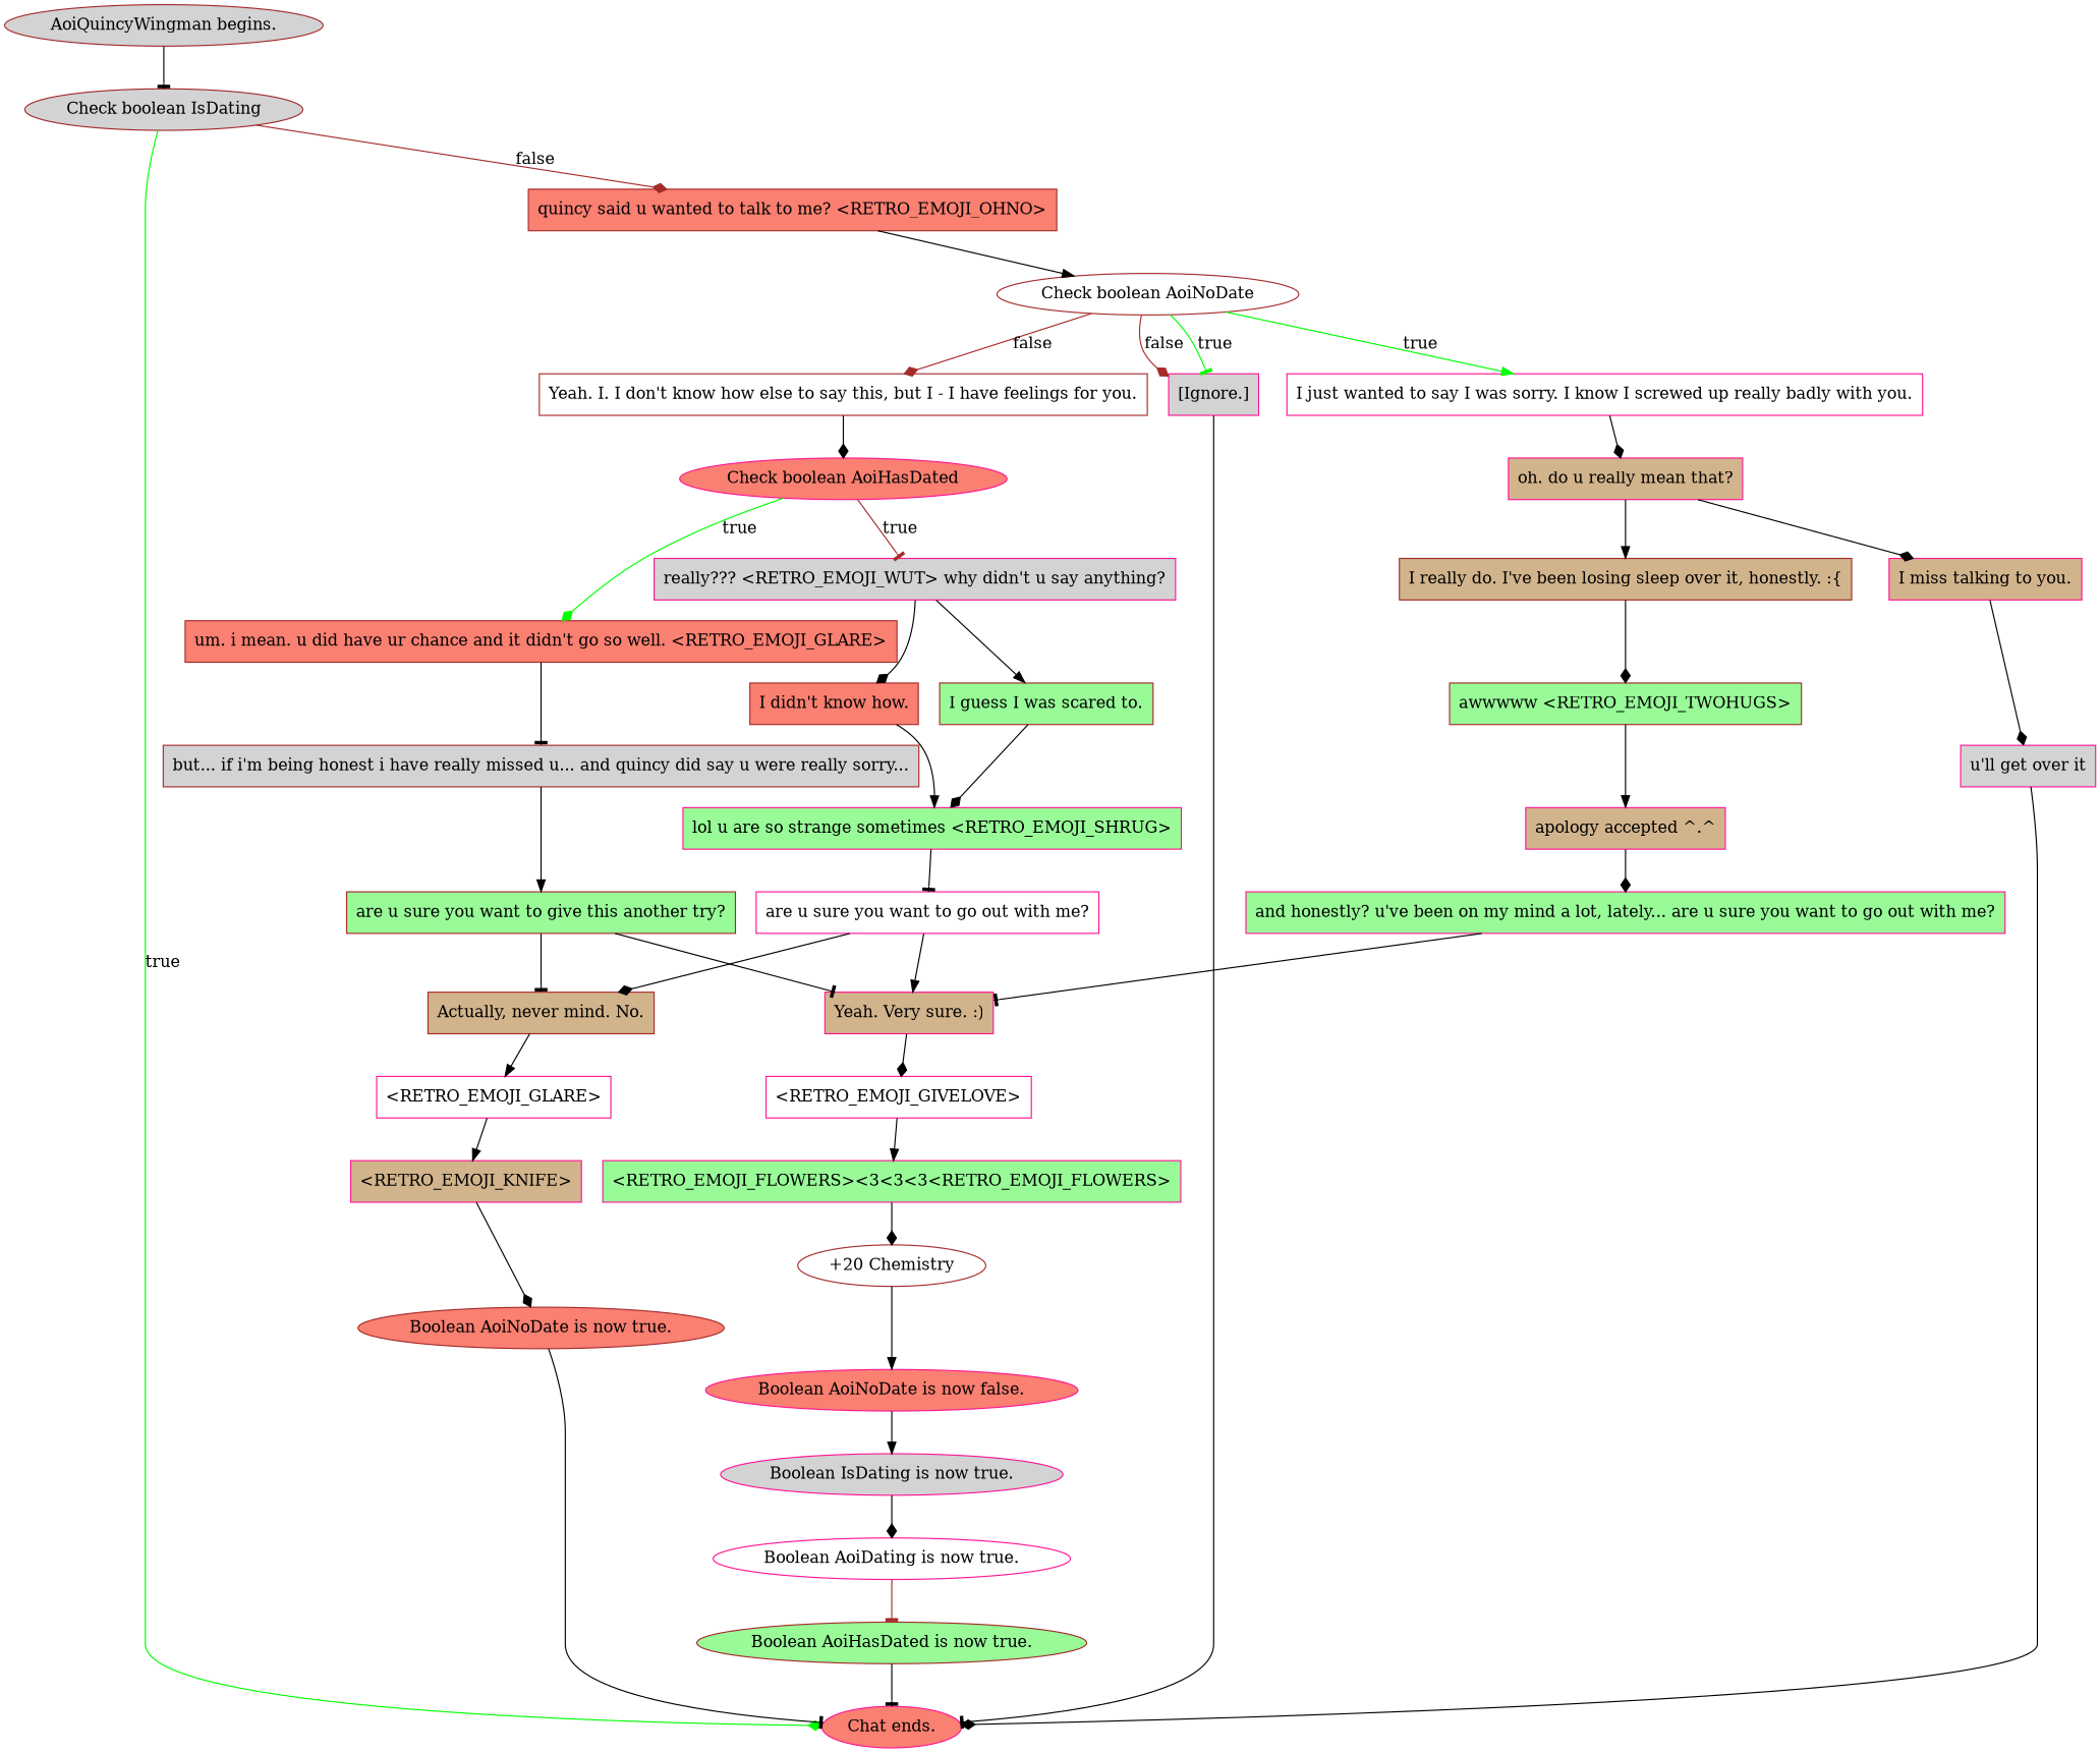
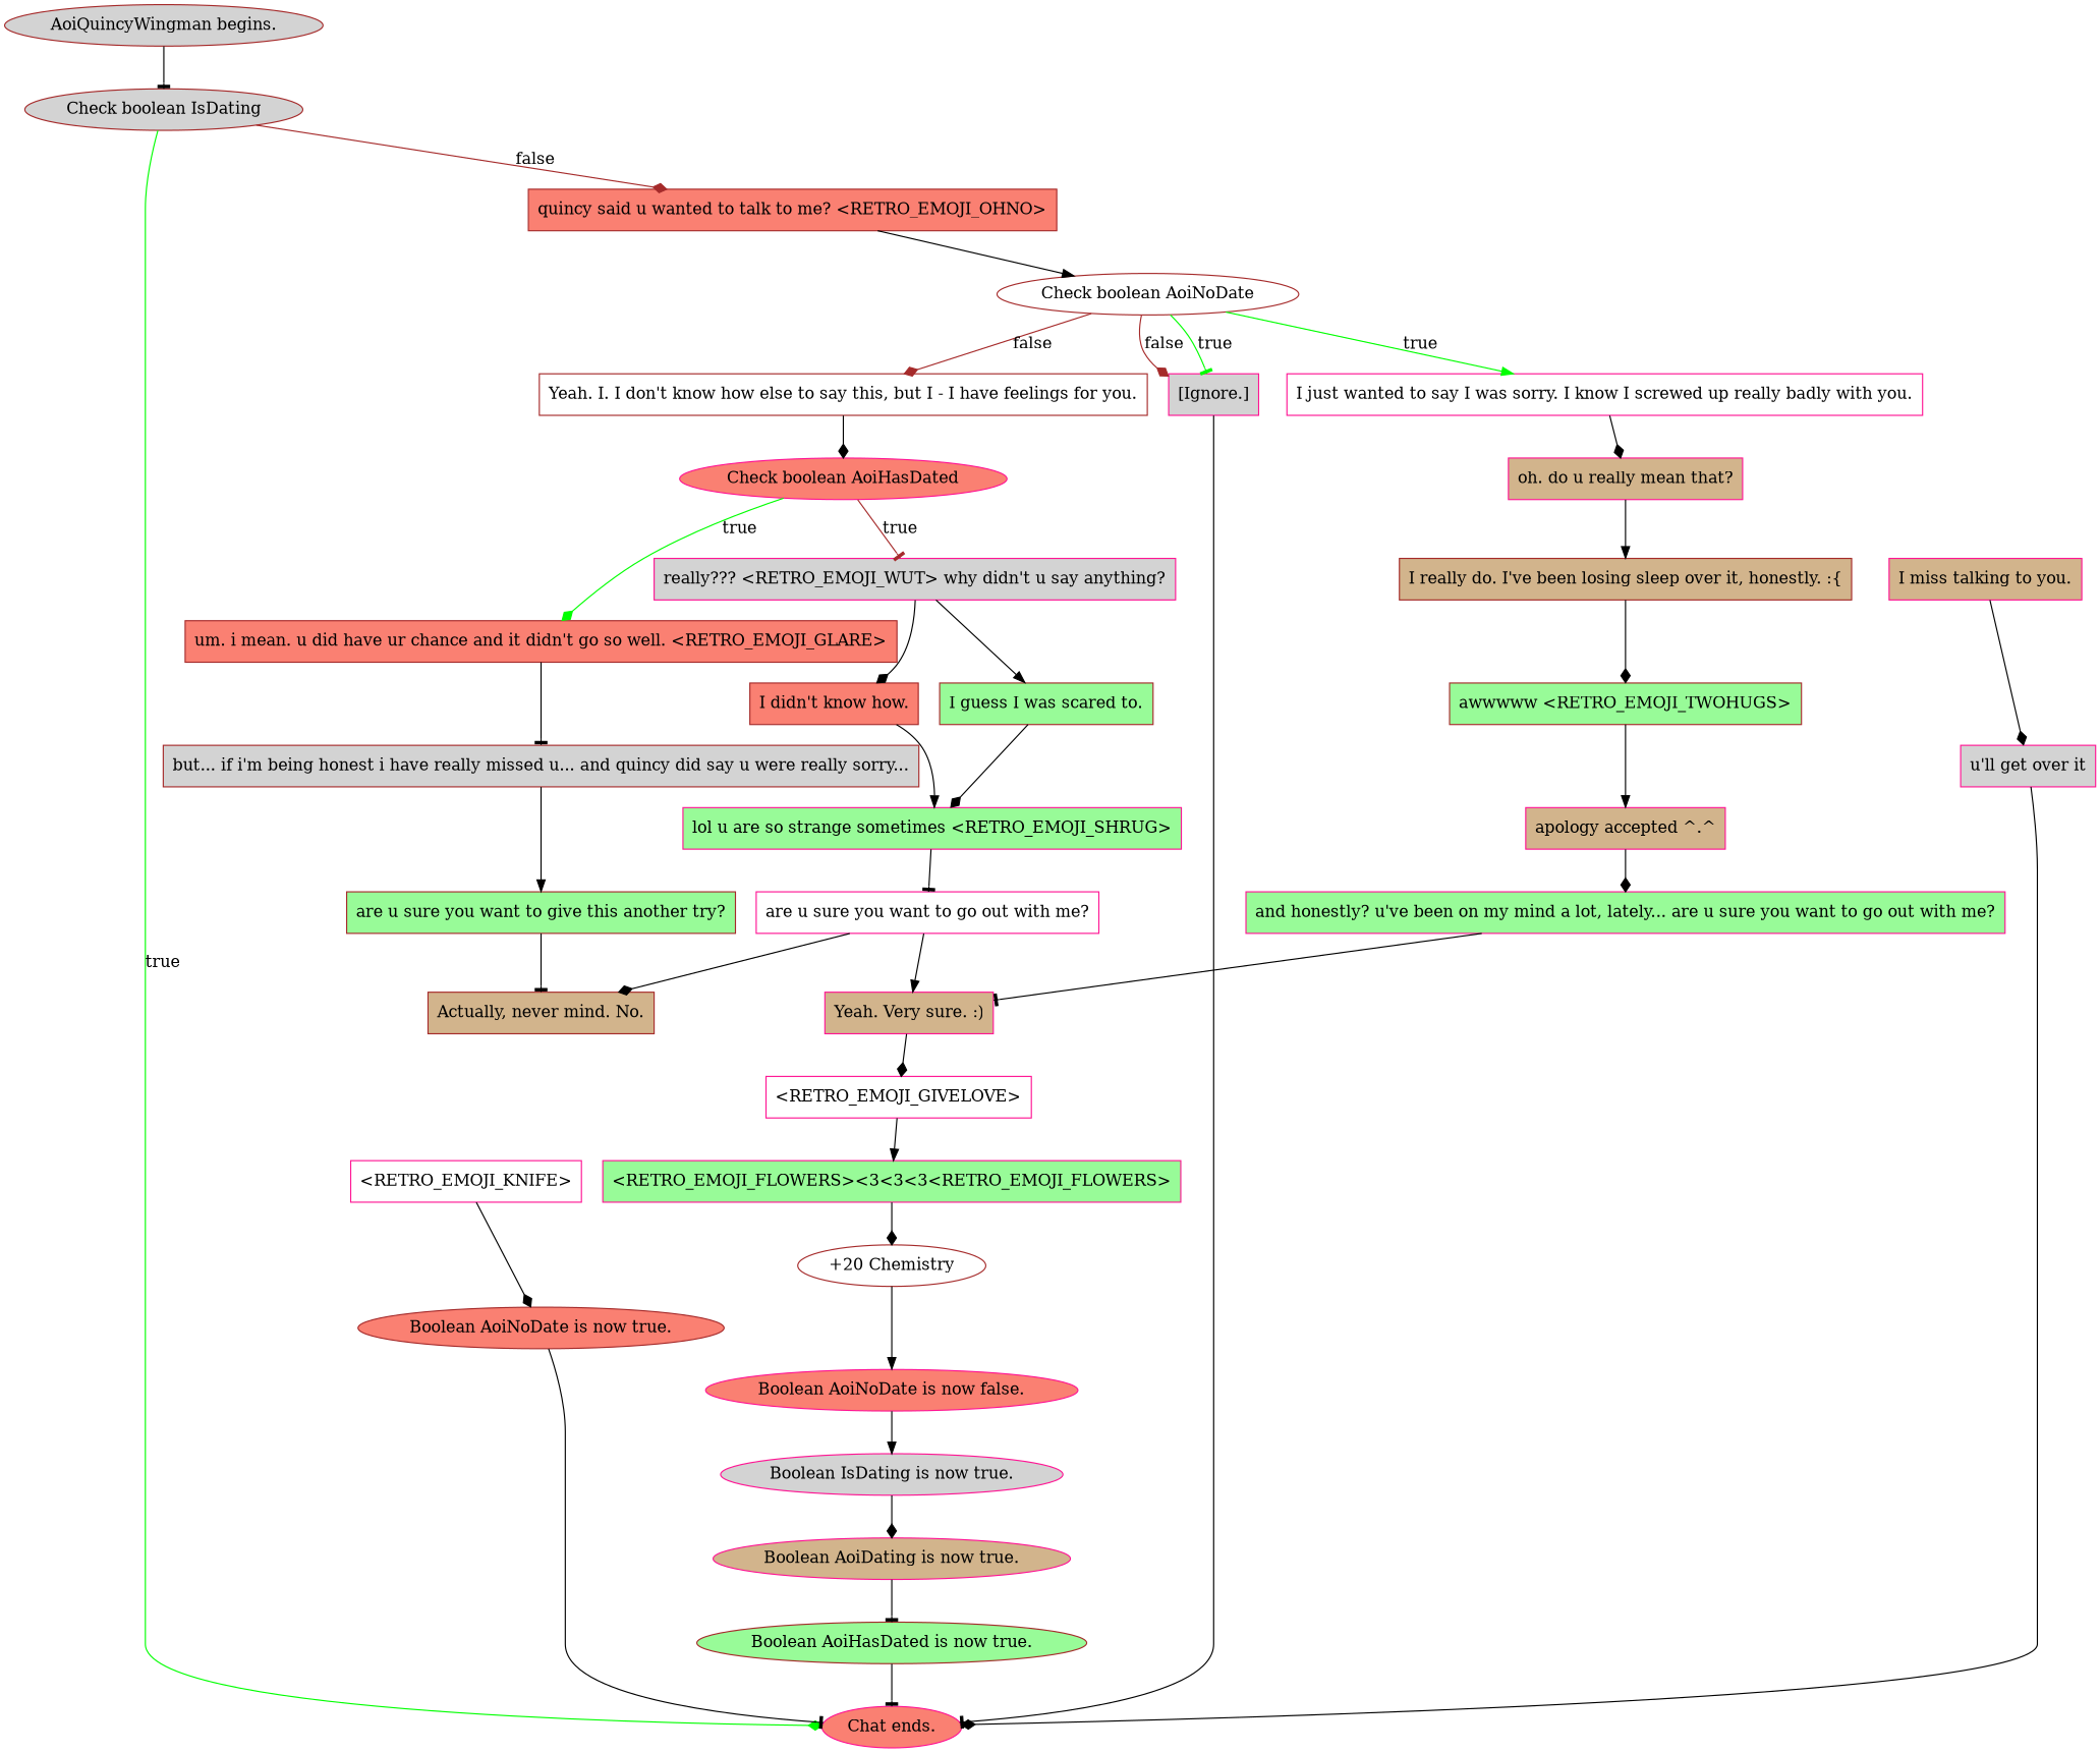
  digraph {
    node [color=deeppink fillcolor=white style=filled shape=box]
    edge [arrowhead=diamond]
    "AoiQuincyWingman begins." [color=brown fillcolor=lightgrey shape=""]
    n2 [color=brown fillcolor=lightgrey label="Check boolean IsDating" shape=""]
    "Chat ends." [fillcolor=salmon shape=""]
    n4 [color=brown fillcolor=salmon label="quincy said u wanted to talk to me? <RETRO_EMOJI_OHNO>"]
    n5 [color=brown label="Check boolean AoiNoDate" shape=""]
    n6 [label="I just wanted to say I was sorry. I know I screwed up really badly with you."]
    n7 [fillcolor=lightgrey label="[Ignore.]"]
    n8 [color=brown label="Yeah. I. I don't know how else to say this, but I - I have feelings for you."]
    n9 [fillcolor=tan label="oh. do u really mean that?"]
    n10 [fillcolor=salmon label="Check boolean AoiHasDated" shape=""]
    n11 [fillcolor=tan label="I miss talking to you."]
    n12 [color=brown fillcolor=tan label="I really do. I've been losing sleep over it, honestly. :{"]
    n13 [color=brown fillcolor=salmon label="um. i mean. u did have ur chance and it didn't go so well. <RETRO_EMOJI_GLARE>"]
    n14 [fillcolor=lightgrey label="really??? <RETRO_EMOJI_WUT> why didn't u say anything?"]
    n15 [fillcolor=lightgrey label="u'll get over it"]
    n16 [color=brown fillcolor=palegreen label="awwwww <RETRO_EMOJI_TWOHUGS>"]
    n17 [color=brown fillcolor=lightgrey label="but... if i'm being honest i have really missed u... and quincy did say u were really sorry..."]
    n18 [color=brown fillcolor=salmon label="I didn't know how."]
    n19 [color=brown fillcolor=palegreen label="I guess I was scared to."]
    n20 [fillcolor=tan label="apology accepted ^.^"]
    n21 [color=brown fillcolor=palegreen label="are u sure you want to give this another try?"]
    n22 [fillcolor=palegreen label="lol u are so strange sometimes <RETRO_EMOJI_SHRUG>"]
    n23 [fillcolor=palegreen label="and honestly? u've been on my mind a lot, lately... are u sure you want to go out with me?"]
    n24 [color=brown fillcolor=tan label="Actually, never mind. No."]
    n25 [fillcolor=tan label="Yeah. Very sure. :)"]
    n26 [label="are u sure you want to go out with me?"]
-   n27 [label="<RETRO_EMOJI_GLARE>"]
    n28 [label="<RETRO_EMOJI_GIVELOVE>"]
-   n29 [fillcolor=tan label="<RETRO_EMOJI_KNIFE>"]
+   n29 [label="<RETRO_EMOJI_KNIFE>"]
    n30 [fillcolor=palegreen label="<RETRO_EMOJI_FLOWERS><3<3<3<RETRO_EMOJI_FLOWERS>"]
    n31 [color=brown fillcolor=salmon label="Boolean AoiNoDate is now true." shape=""]
    n32 [color=brown label="+20 Chemistry" shape=""]
    n33 [fillcolor=salmon label="Boolean AoiNoDate is now false." shape=""]
    n34 [fillcolor=lightgrey label="Boolean IsDating is now true." shape=""]
-   n35 [label="Boolean AoiDating is now true." shape=""]
+   n35 [fillcolor=tan label="Boolean AoiDating is now true." shape=""]
    n36 [color=brown fillcolor=palegreen label="Boolean AoiHasDated is now true." shape=""]
    "AoiQuincyWingman begins." -> n2 [arrowhead=tee]
    n2 -> "Chat ends." [color=green label=true]
    n2 -> n4 [color=brown label=false]
    n4 -> n5 [arrowhead=normal]
    n5 -> n6 [arrowhead=normal color=green label=true]
    n5 -> n7 [arrowhead=tee color=green label=true]
    n5 -> n7 [color=brown label=false]
    n5 -> n8 [color=brown label=false]
    n6 -> n9
    n7 -> "Chat ends." [arrowhead=tee]
    n8 -> n10
-   n9 -> n11
    n9 -> n12 [arrowhead=normal]
    n10 -> n13 [color=green label=true]
    n10 -> n14 [arrowhead=tee color=brown label=true]
    n11 -> n15
    n12 -> n16
    n13 -> n17 [arrowhead=tee]
    n14 -> n18
    n14 -> n19 [arrowhead=normal]
    n15 -> "Chat ends."
    n16 -> n20 [arrowhead=normal]
    n17 -> n21 [arrowhead=normal]
    n18 -> n22 [arrowhead=normal]
    n19 -> n22
    n20 -> n23
    n21 -> n24 [arrowhead=tee]
-   n21 -> n25 [arrowhead=tee]
    n22 -> n26 [arrowhead=tee]
    n23 -> n25 [arrowhead=tee]
-   n24 -> n27 [arrowhead=normal]
    n25 -> n28
    n26 -> n24
    n26 -> n25 [arrowhead=normal]
-   n27 -> n29 [arrowhead=normal]
    n28 -> n30 [arrowhead=normal]
    n29 -> n31
    n30 -> n32
    n31 -> "Chat ends." [arrowhead=tee]
    n32 -> n33 [arrowhead=normal]
    n33 -> n34 [arrowhead=normal]
    n34 -> n35
-   n35 -> n36 [arrowhead=tee color=brown]
+   n35 -> n36 [arrowhead=tee]
    n36 -> "Chat ends." [arrowhead=tee]
  }
